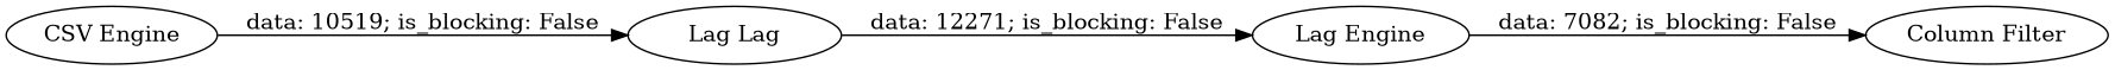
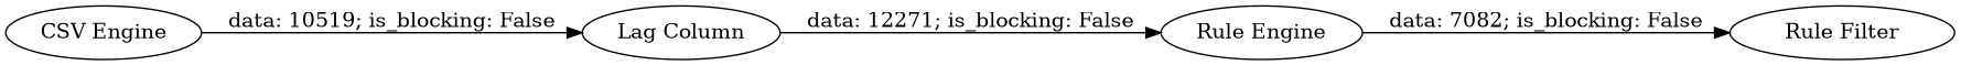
  digraph {
    rankdir=LR
-   n1 [label="Lag Lag"]
-   n2 [label="Lag Engine"]
-   n3 [label="Column Filter"]
+   n1 [label="Lag Column"]
+   n2 [label="Rule Engine"]
+   n3 [label="Rule Filter"]
    n4 [label="CSV Engine"]
    n1 -> n2 [label="data: 12271; is_blocking: False"]
    n2 -> n3 [label="data: 7082; is_blocking: False"]
    n4 -> n1 [label="data: 10519; is_blocking: False"]
  }
